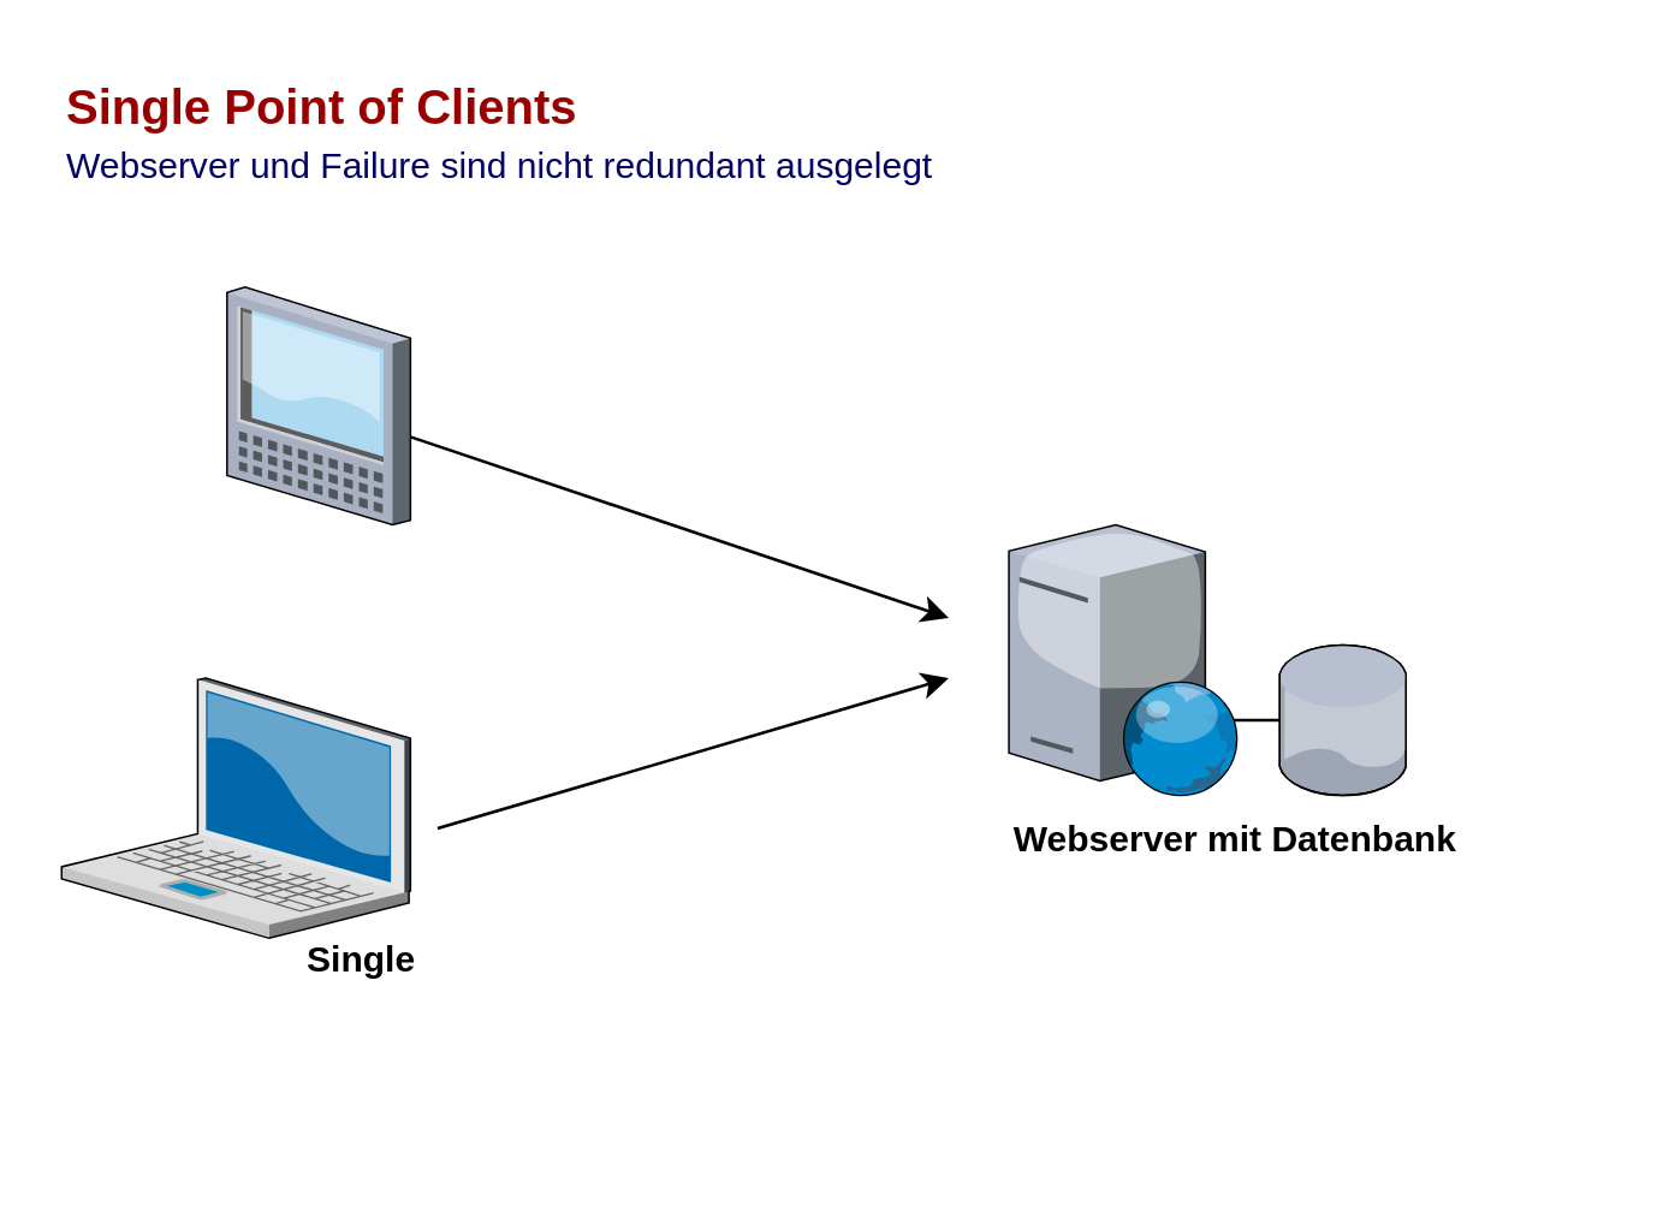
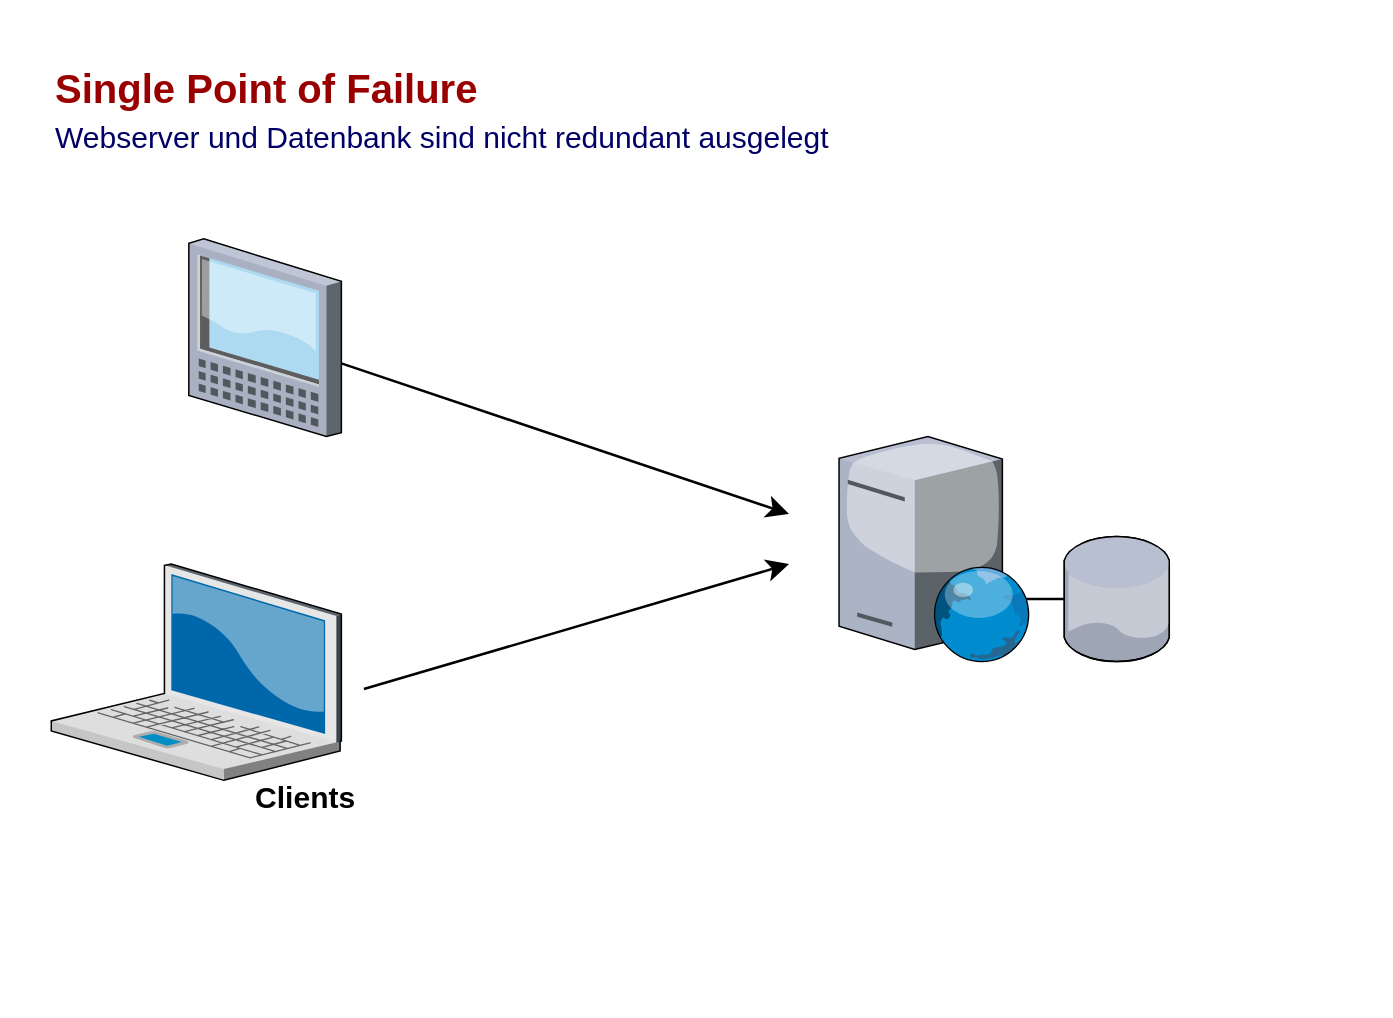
  <mxCell id="0" />
  <mxCell id="1" parent="0" />
  <mxCell id="2" value="" style="verticalLabelPosition=bottom;aspect=fixed;html=1;verticalAlign=top;strokeColor=none;align=center;outlineConnect=0;shape=mxgraph.citrix.laptop_2;" parent="1" vertex="1"><mxGeometry x="20" y="225" width="116" height="86.5" as="geometry" /></mxCell>
  <mxCell id="3" value="" style="verticalLabelPosition=bottom;aspect=fixed;html=1;verticalAlign=top;strokeColor=none;align=center;outlineConnect=0;shape=mxgraph.citrix.tablet_1;" parent="1" vertex="1"><mxGeometry x="75" y="95" width="61" height="79" as="geometry" /></mxCell>
  <mxCell id="4" value="" style="endArrow=classic;html=1;" parent="1" edge="1"><mxGeometry width="50" height="50" relative="1" as="geometry"><mxPoint x="145" y="275" as="sourcePoint" /><mxPoint x="315" y="225" as="targetPoint" /></mxGeometry></mxCell>
  <mxCell id="5" value="" style="endArrow=classic;html=1;" parent="1" source="3" edge="1"><mxGeometry width="50" height="50" relative="1" as="geometry"><mxPoint x="145" y="145" as="sourcePoint" /><mxPoint x="315" y="205" as="targetPoint" /></mxGeometry></mxCell>
- <mxCell id="6" value="Single Point of Clients" style="text;html=1;align=left;verticalAlign=middle;resizable=0;points=[];autosize=1;fontStyle=1;fontSize=16;fontColor=#990000;" parent="1" vertex="1"><mxGeometry x="20" y="20" width="190" height="30" as="geometry" /></mxCell>
- <mxCell id="7" value="Webserver und Failure sind nicht redundant ausgelegt" style="text;html=1;align=left;verticalAlign=middle;resizable=0;points=[];autosize=1;fontSize=12;fontColor=#000066;" parent="1" vertex="1"><mxGeometry x="20" y="40" width="330" height="30" as="geometry" /></mxCell>
+ <mxCell id="6" value="Single Point of Failure" style="text;html=1;align=left;verticalAlign=middle;resizable=0;points=[];autosize=1;fontStyle=1;fontSize=16;fontColor=#990000;" parent="1" vertex="1"><mxGeometry x="20" y="20" width="190" height="30" as="geometry" /></mxCell>
+ <mxCell id="7" value="Webserver und Datenbank sind nicht redundant ausgelegt" style="text;html=1;align=left;verticalAlign=middle;resizable=0;points=[];autosize=1;fontSize=12;fontColor=#000066;" parent="1" vertex="1"><mxGeometry x="20" y="40" width="330" height="30" as="geometry" /></mxCell>
  <mxCell id="8" value="" style="group" parent="1" vertex="1" connectable="0"><mxGeometry x="335" y="174" width="200" height="211" as="geometry" /></mxCell>
  <mxCell id="9" style="rounded=0;orthogonalLoop=1;jettySize=auto;html=1;endArrow=none;endFill=0;" parent="8" target="12" edge="1"><mxGeometry relative="1" as="geometry"><mxPoint x="60" y="65" as="sourcePoint" /></mxGeometry></mxCell>
  <mxCell id="10" value="" style="verticalLabelPosition=bottom;aspect=fixed;html=1;verticalAlign=top;strokeColor=none;align=center;outlineConnect=0;shape=mxgraph.citrix.web_server;" parent="8" vertex="1"><mxGeometry width="76.5" height="90" as="geometry" /></mxCell>
- <mxCell id="11" value="&lt;div&gt;&lt;b&gt;Webserver mit Datenbank&lt;br&gt;&lt;/b&gt;&lt;/div&gt;" style="text;html=1;align=left;verticalAlign=top;resizable=0;points=[];autosize=1;" parent="8" vertex="1"><mxGeometry y="91" width="170" height="30" as="geometry" /></mxCell>
  <mxCell id="12" value="" style="verticalLabelPosition=bottom;aspect=fixed;html=1;verticalAlign=top;strokeColor=none;align=center;outlineConnect=0;shape=mxgraph.citrix.database;" parent="8" vertex="1"><mxGeometry x="90" y="40" width="42.5" height="50" as="geometry" /></mxCell>
- <mxCell id="13" value="Single" style="text;html=1;align=left;verticalAlign=top;resizable=0;points=[];autosize=1;fontStyle=1" vertex="1" parent="1"><mxGeometry x="100" y="305" width="60" height="30" as="geometry" /></mxCell>
+ <mxCell id="13" value="Clients" style="text;html=1;align=left;verticalAlign=top;resizable=0;points=[];autosize=1;fontStyle=1" vertex="1" parent="1"><mxGeometry x="100" y="305" width="60" height="30" as="geometry" /></mxCell>
